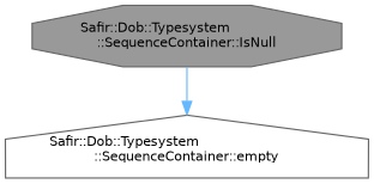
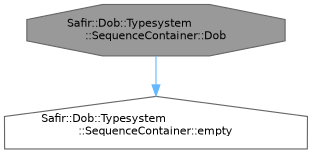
  digraph {
    rankdir=TB
    node [fontname=Helvetica fontsize=10 style=filled]
-   n1 [color=gray40 fillcolor=grey60 fontcolor=black height=0.2 label="Safir::Dob::Typesystem\l::SequenceContainer::IsNull" shape=octagon width=0.4]
+   n1 [color=gray40 fillcolor=grey60 fontcolor=black height=0.2 label="Safir::Dob::Typesystem\l::SequenceContainer::Dob" shape=octagon width=0.4]
    n2 [color=grey40 fillcolor=white height=0.2 label="Safir::Dob::Typesystem\l::SequenceContainer::empty" shape=house width=0.4]
    n1 -> n2 [color=steelblue1 fontname=Helvetica fontsize=10 labelfontname=Helvetica labelfontsize=10 style=solid]
  }
